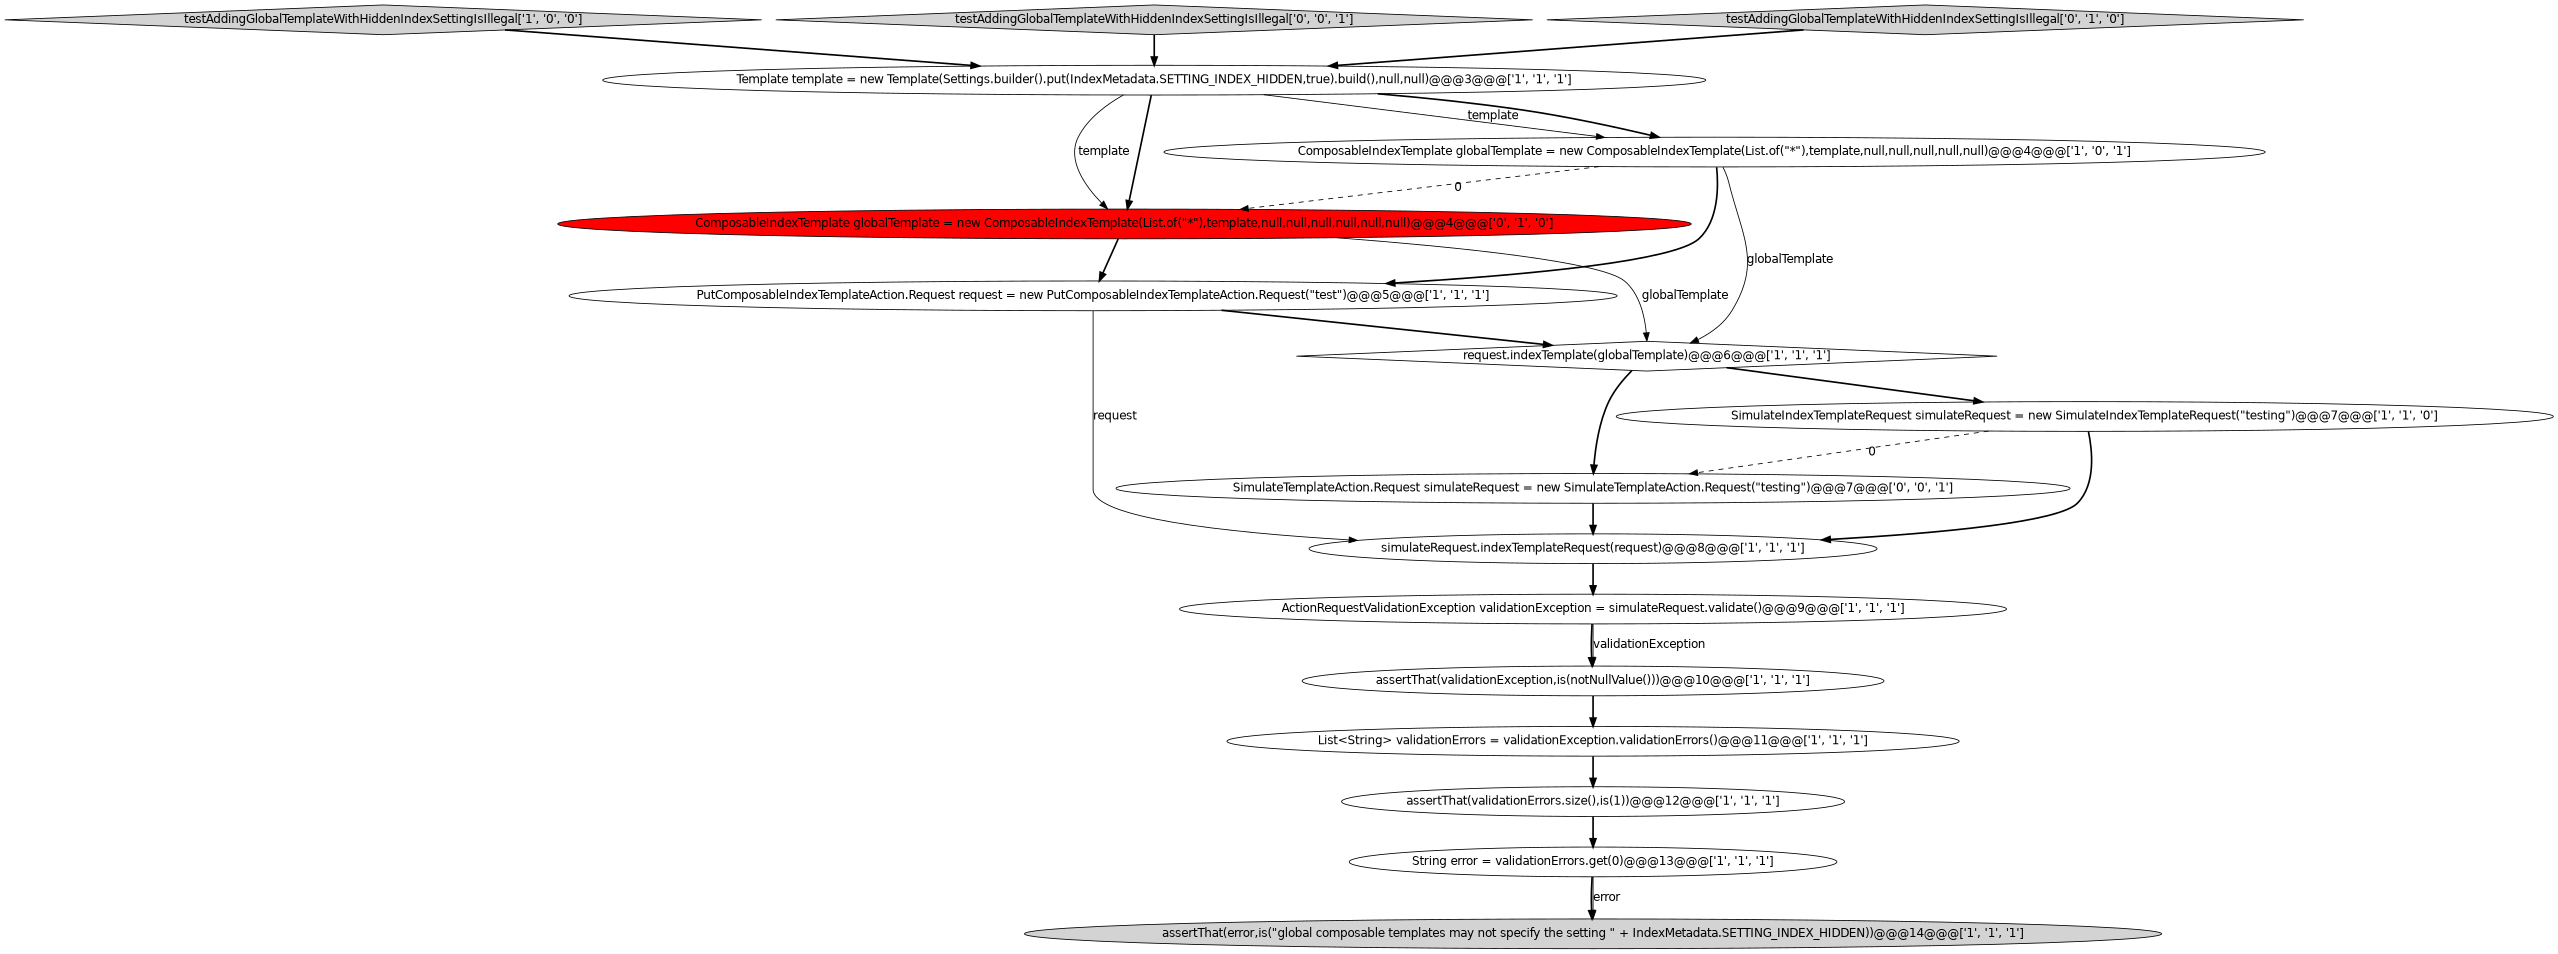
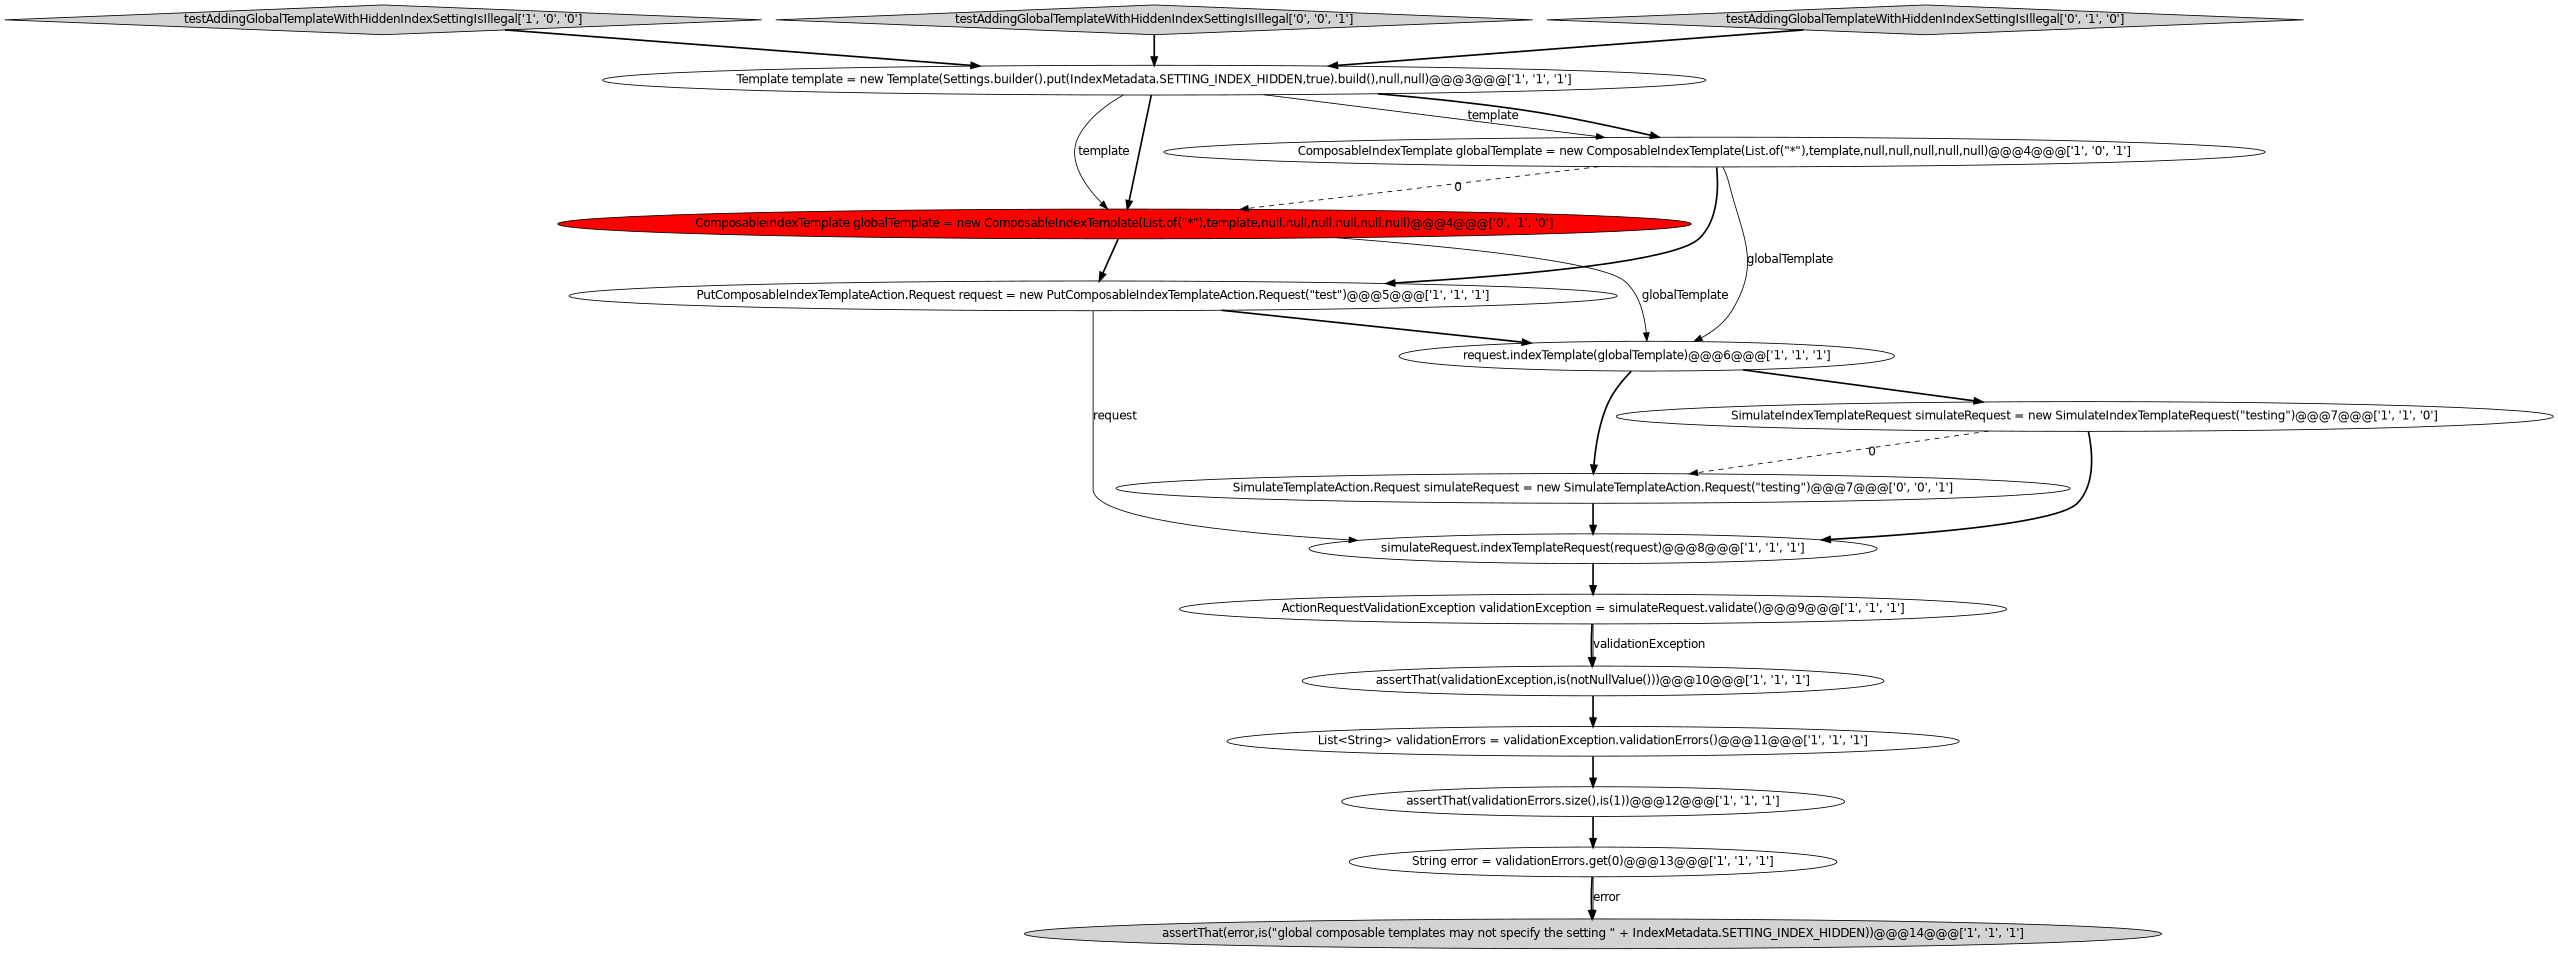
  digraph {
    fontname="DejaVu Sans"
    node [fillcolor=white shape=ellipse style=filled fontname="DejaVu Sans"]
    edge [style=bold fontname="DejaVu Sans"]
    n1 [label="SimulateIndexTemplateRequest simulateRequest = new SimulateIndexTemplateRequest(\"testing\")@@@7@@@['1', '1', '0']"]
    n2 [label="SimulateTemplateAction.Request simulateRequest = new SimulateTemplateAction.Request(\"testing\")@@@7@@@['0', '0', '1']"]
    n3 [label="simulateRequest.indexTemplateRequest(request)@@@8@@@['1', '1', '1']"]
    n4 [fillcolor=lightgray label="assertThat(error,is(\"global composable templates may not specify the setting \" + IndexMetadata.SETTING_INDEX_HIDDEN))@@@14@@@['1', '1', '1']"]
    n5 [label="Template template = new Template(Settings.builder().put(IndexMetadata.SETTING_INDEX_HIDDEN,true).build(),null,null)@@@3@@@['1', '1', '1']"]
    n6 [label="ComposableIndexTemplate globalTemplate = new ComposableIndexTemplate(List.of(\"*\"),template,null,null,null,null,null)@@@4@@@['1', '0', '1']"]
    n7 [fillcolor=red label="ComposableIndexTemplate globalTemplate = new ComposableIndexTemplate(List.of(\"*\"),template,null,null,null,null,null,null)@@@4@@@['0', '1', '0']"]
-   n8 [label="request.indexTemplate(globalTemplate)@@@6@@@['1', '1', '1']" shape=diamond]
+   n8 [label="request.indexTemplate(globalTemplate)@@@6@@@['1', '1', '1']"]
    n9 [label="PutComposableIndexTemplateAction.Request request = new PutComposableIndexTemplateAction.Request(\"test\")@@@5@@@['1', '1', '1']"]
    n10 [fillcolor=lightgray label="testAddingGlobalTemplateWithHiddenIndexSettingIsIllegal['1', '0', '0']" shape=diamond]
    n11 [label="List<String> validationErrors = validationException.validationErrors()@@@11@@@['1', '1', '1']"]
    n12 [label="assertThat(validationErrors.size(),is(1))@@@12@@@['1', '1', '1']"]
    n13 [fillcolor=lightgray label="testAddingGlobalTemplateWithHiddenIndexSettingIsIllegal['0', '0', '1']" shape=diamond]
    n14 [label="String error = validationErrors.get(0)@@@13@@@['1', '1', '1']"]
    n15 [fillcolor=lightgray label="testAddingGlobalTemplateWithHiddenIndexSettingIsIllegal['0', '1', '0']" shape=diamond]
    n16 [label="assertThat(validationException,is(notNullValue()))@@@10@@@['1', '1', '1']"]
    n17 [label="ActionRequestValidationException validationException = simulateRequest.validate()@@@9@@@['1', '1', '1']"]
    n1 -> n2 [label=0 style=dashed]
    n1 -> n3
    n2 -> n3
    n3 -> n17
    n5 -> n6 [label=template style=solid]
    n5 -> n6
    n5 -> n7 [label=template style=solid]
    n5 -> n7
    n6 -> n7 [label=0 style=dashed]
    n6 -> n8 [label=globalTemplate style=solid]
    n6 -> n9
    n7 -> n8 [label=globalTemplate style=solid]
    n7 -> n9
    n8 -> n1
    n8 -> n2
    n9 -> n3 [label=request style=solid]
    n9 -> n8
    n10 -> n5
    n11 -> n12
    n12 -> n14
    n13 -> n5
    n14 -> n4
    n14 -> n4 [label=error style=solid]
    n15 -> n5
    n16 -> n11
    n17 -> n16
    n17 -> n16 [label=validationException style=solid]
  }
